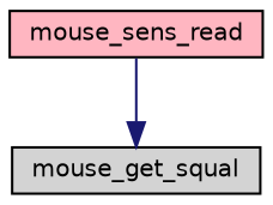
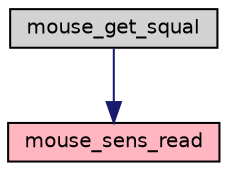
  digraph {
    rankdir=TB
    node [color=black fontname=Helvetica fontsize=10 shape=record style=filled]
    n1 [fillcolor=lightgrey fontcolor=black height=0.2 label=mouse_get_squal width=0.4]
    n2 [fillcolor=lightpink height=0.2 label=mouse_sens_read width=0.4]
-   n2 -> n1 [color=midnightblue fontname=Helvetica fontsize=10 labelfontname=Helvetica labelfontsize=10 style=solid]
+   n1 -> n2 [color=midnightblue fontname=Helvetica fontsize=10 labelfontname=Helvetica labelfontsize=10 style=solid]
  }
